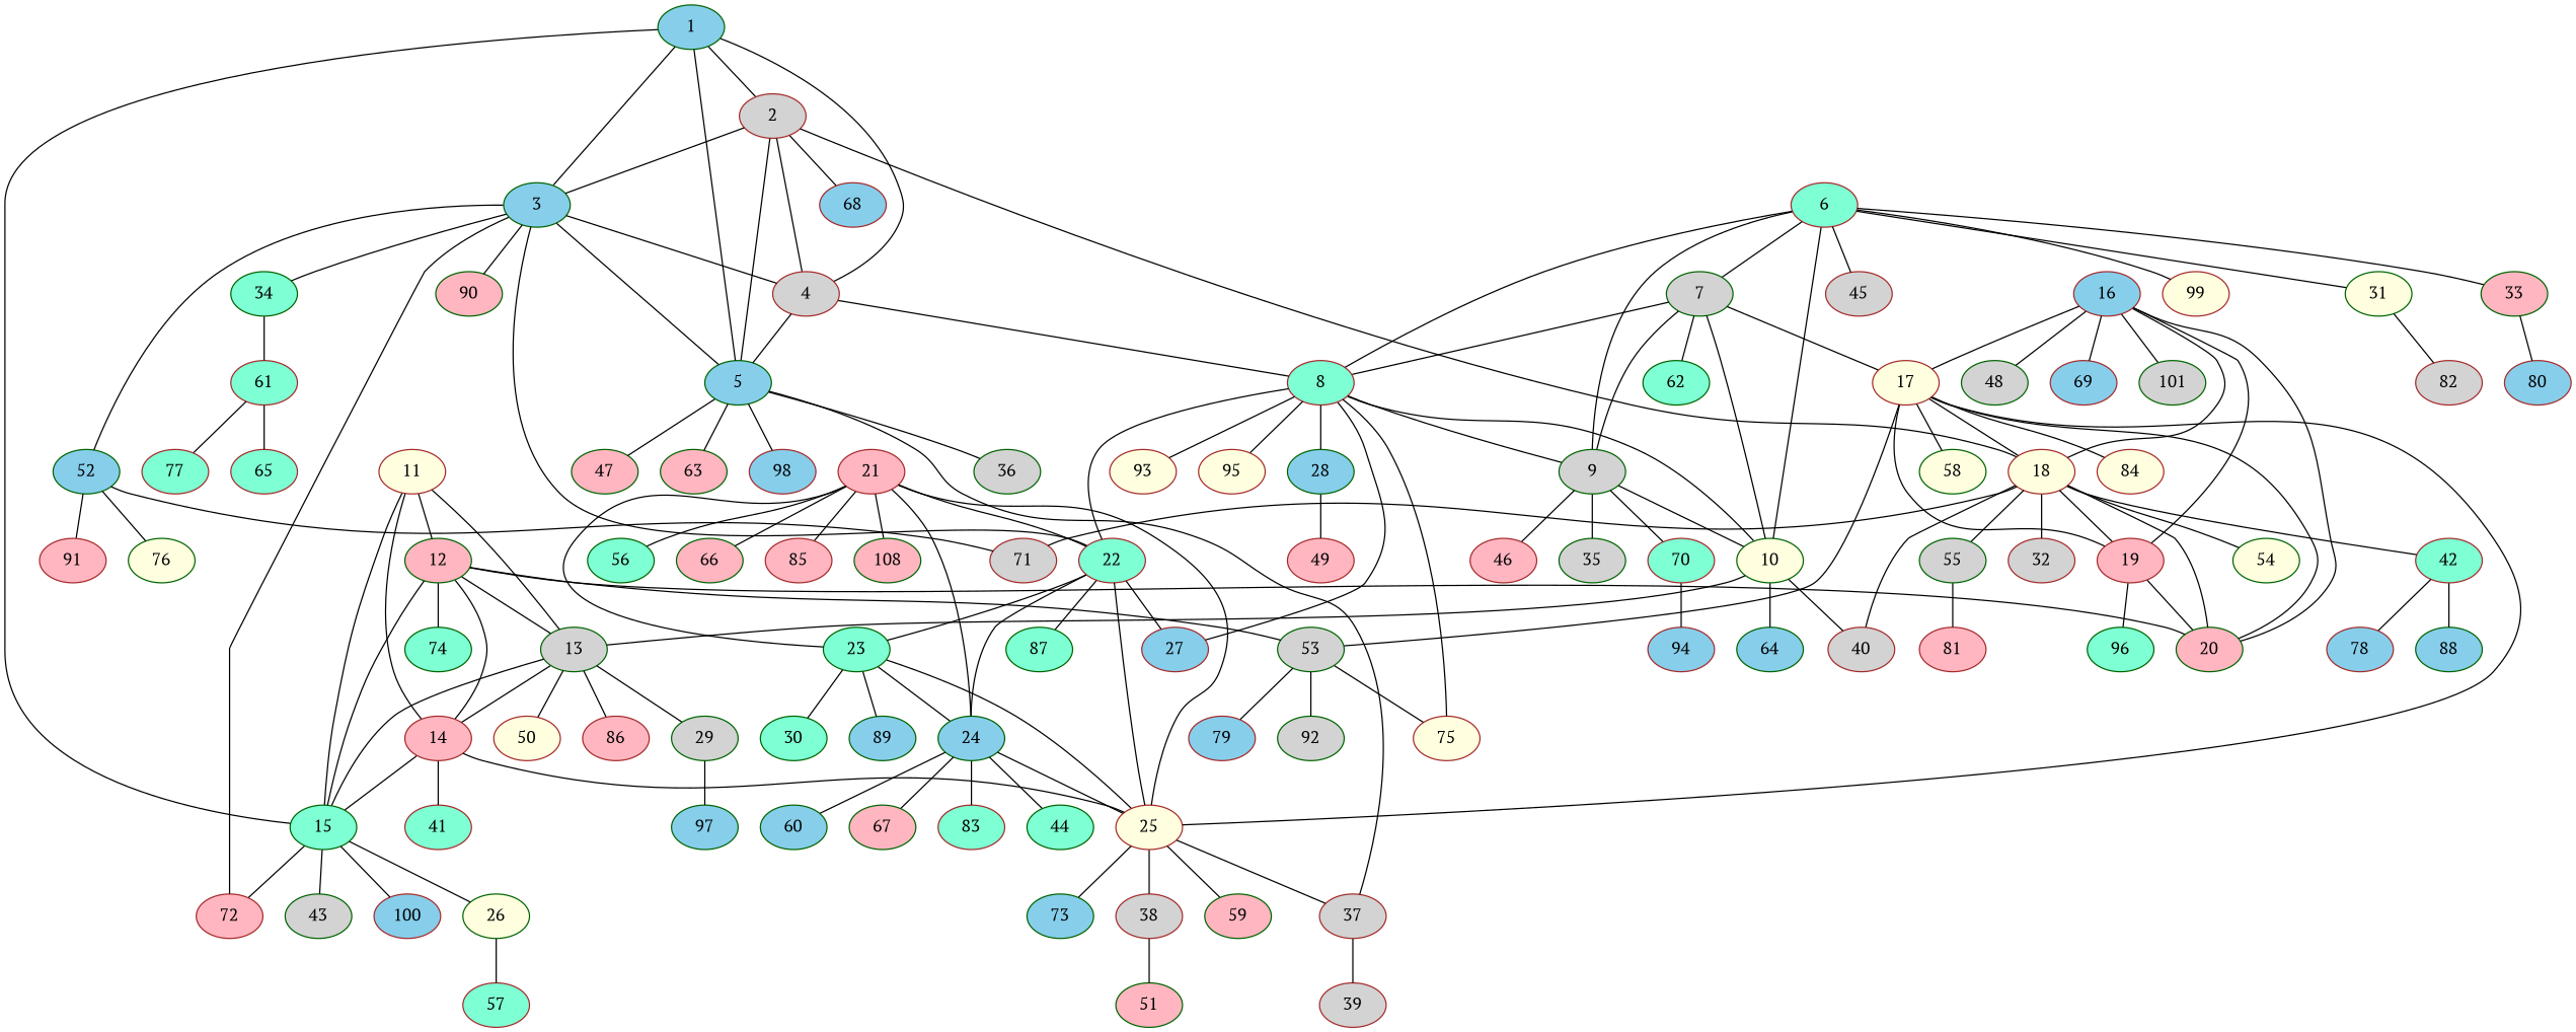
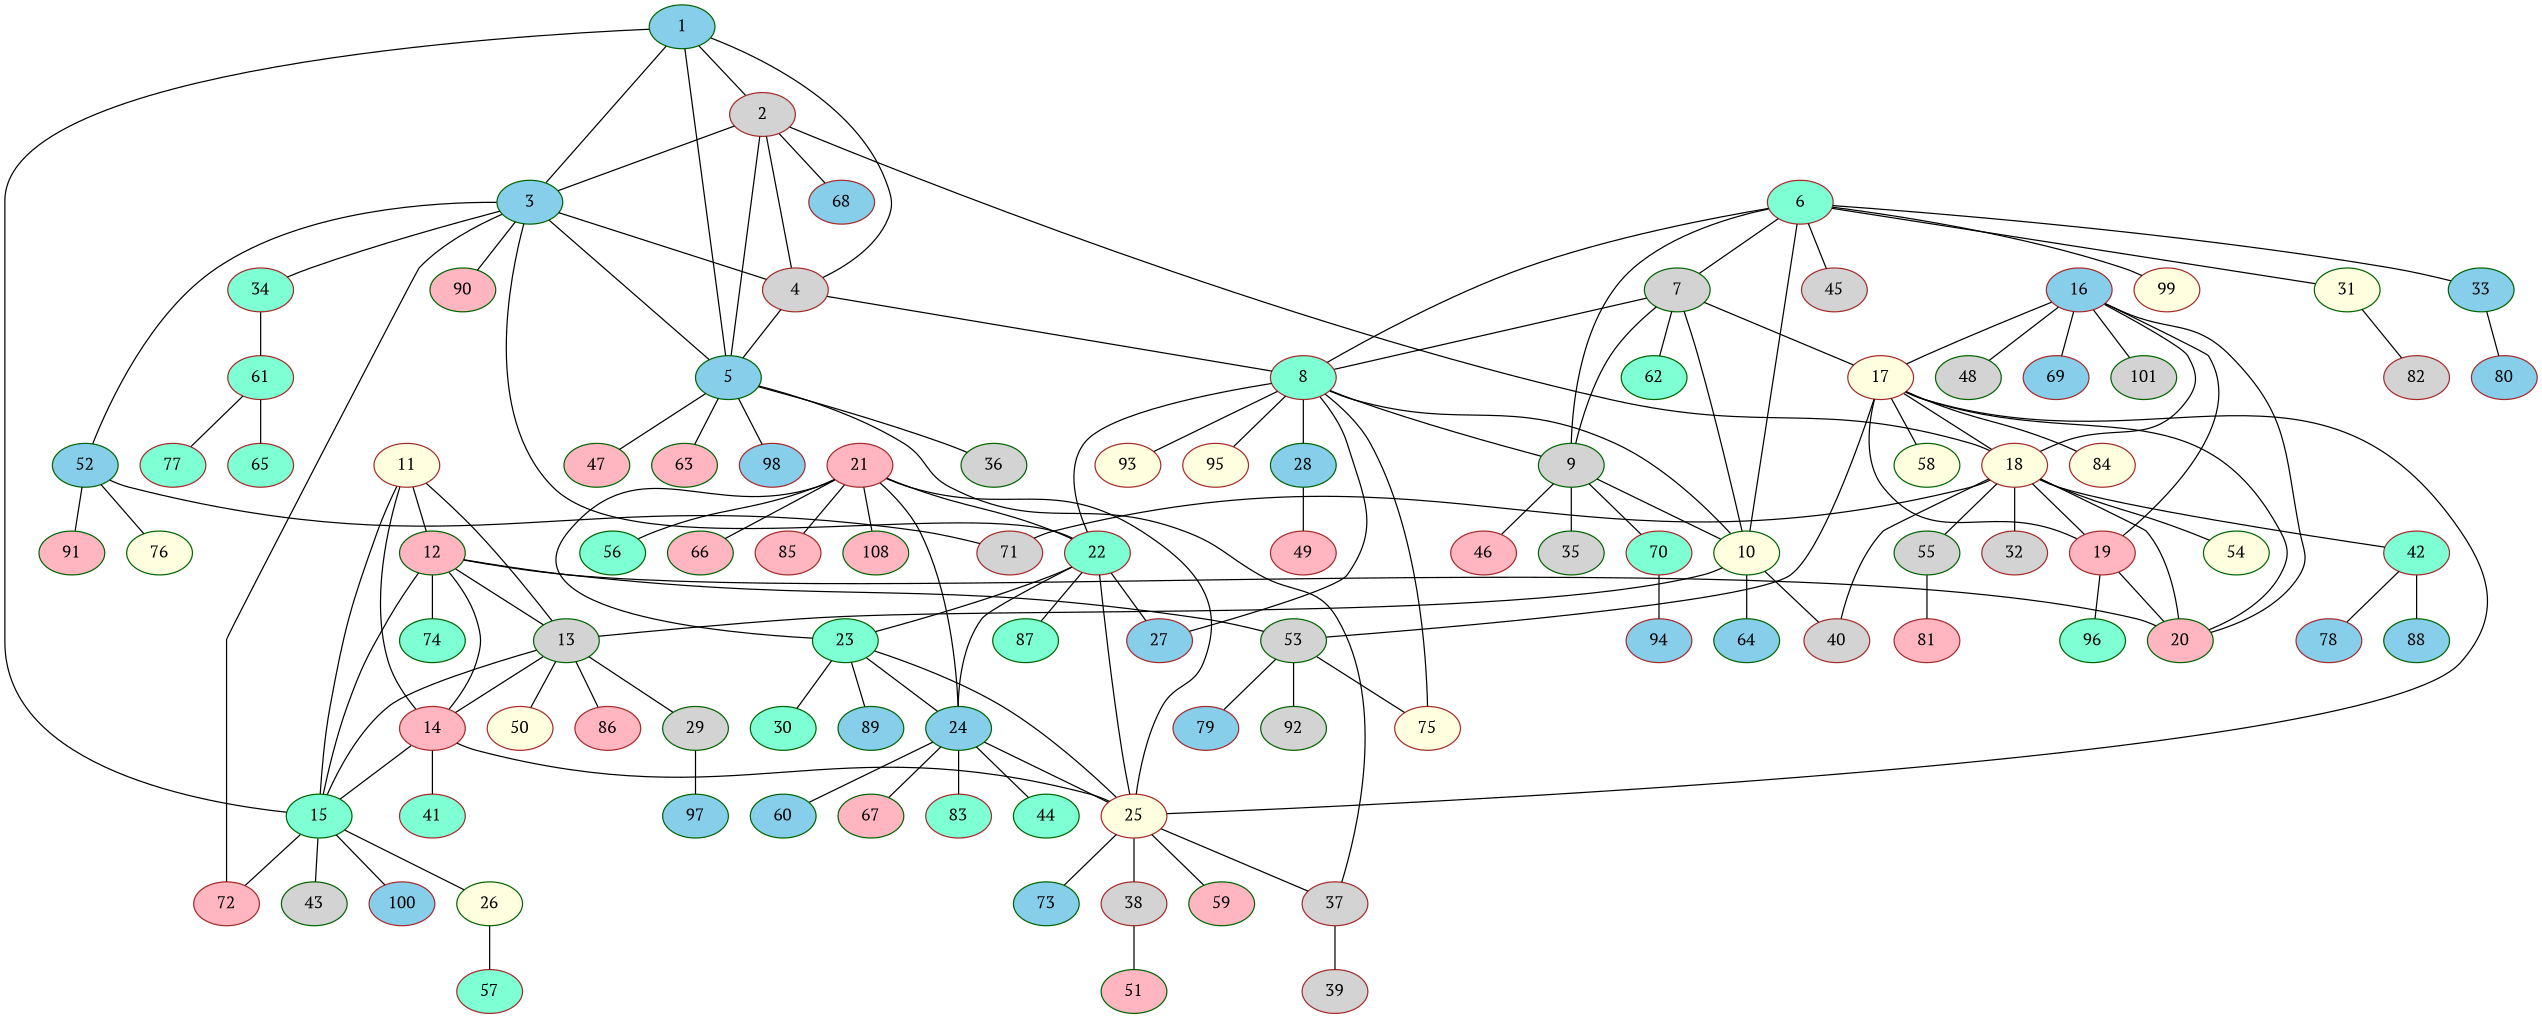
  graph {
    fontname="PT Serif"
    node [color=darkgreen fillcolor=skyblue fontname="PT Serif" style=filled]
    edge [fontname="PT Serif"]
    1
    2 [color=brown fillcolor=lightgrey]
    3
    4 [color=brown fillcolor=lightgrey]
    5
    15 [fillcolor=aquamarine]
    18 [color=brown fillcolor=lightyellow]
    68 [color=brown]
    22 [color=brown fillcolor=aquamarine]
-   34 [fillcolor=aquamarine]
+   34 [color=brown fillcolor=aquamarine]
    52
    72 [color=brown fillcolor=lightpink]
    90 [fillcolor=lightpink]
    8 [color=brown fillcolor=aquamarine]
    36 [fillcolor=lightgrey]
    37 [color=brown fillcolor=lightgrey]
    47 [fillcolor=lightpink]
    63 [fillcolor=lightpink]
    98 [color=brown]
    26 [fillcolor=lightyellow]
    43 [fillcolor=lightgrey]
    100 [color=brown]
    40 [color=brown fillcolor=lightgrey]
    20 [fillcolor=lightpink]
    19 [color=brown fillcolor=lightpink]
    32 [color=brown fillcolor=lightgrey]
    42 [color=brown fillcolor=aquamarine]
    54 [fillcolor=lightyellow]
    55 [fillcolor=lightgrey]
    71 [color=brown fillcolor=lightgrey]
    27 [color=brown]
    25 [color=brown fillcolor=lightyellow]
    23 [fillcolor=aquamarine]
    24
    87 [fillcolor=aquamarine]
    61 [color=brown fillcolor=aquamarine]
    76 [fillcolor=lightyellow]
-   91 [color=brown fillcolor=lightpink]
+   91 [fillcolor=lightpink]
    9 [fillcolor=lightgrey]
    10 [fillcolor=lightyellow]
    28
    75 [color=brown fillcolor=lightyellow]
    93 [color=brown fillcolor=lightyellow]
    95 [color=brown fillcolor=lightyellow]
    39 [color=brown fillcolor=lightgrey]
    6 [color=brown fillcolor=aquamarine]
    7 [fillcolor=lightgrey]
    31 [fillcolor=lightyellow]
-   33 [fillcolor=lightpink]
+   33
    45 [color=brown fillcolor=lightgrey]
    99 [color=brown fillcolor=lightyellow]
    17 [color=brown fillcolor=lightyellow]
    62 [fillcolor=aquamarine]
    35 [fillcolor=lightgrey]
    46 [color=brown fillcolor=lightpink]
    70 [color=brown fillcolor=aquamarine]
    13 [fillcolor=lightgrey]
    64
    82 [color=brown fillcolor=lightgrey]
    80 [color=brown]
    53 [fillcolor=lightgrey]
    58 [fillcolor=lightyellow]
    84 [color=brown fillcolor=lightyellow]
    49 [color=brown fillcolor=lightpink]
    94 [color=brown]
    14 [color=brown fillcolor=lightpink]
    29 [fillcolor=lightgrey]
    50 [color=brown fillcolor=lightyellow]
    86 [color=brown fillcolor=lightpink]
    11 [color=brown fillcolor=lightyellow]
    12 [fillcolor=lightpink]
    74 [fillcolor=aquamarine]
    41 [color=brown fillcolor=aquamarine]
    79 [color=brown]
    92 [fillcolor=lightgrey]
    97
    38 [color=brown fillcolor=lightgrey]
    59 [fillcolor=lightpink]
    73
    57 [color=brown fillcolor=aquamarine]
    16 [color=brown]
    48 [fillcolor=lightgrey]
    69 [color=brown]
    101 [fillcolor=lightgrey]
    96 [fillcolor=aquamarine]
    78 [color=brown]
    88
    81 [color=brown fillcolor=lightpink]
    21 [color=brown fillcolor=lightpink]
    56 [fillcolor=aquamarine]
    66 [fillcolor=lightpink]
    85 [color=brown fillcolor=lightpink]
    n93 [fillcolor=lightpink label=108]
    30 [fillcolor=aquamarine]
    89
    44 [fillcolor=aquamarine]
    60
    67 [fillcolor=lightpink]
    83 [color=brown fillcolor=aquamarine]
    51 [fillcolor=lightpink]
    65 [color=brown fillcolor=aquamarine]
    77 [color=brown fillcolor=aquamarine]
    1 -- 2
    1 -- 3
    1 -- 4
    1 -- 5
    1 -- 15
    2 -- 3
    2 -- 4
    2 -- 5
    2 -- 18
    2 -- 68
    3 -- 4
    3 -- 5
    3 -- 22
    3 -- 34
    3 -- 52
    3 -- 72
    3 -- 90
    4 -- 5
    4 -- 8
    5 -- 36
    5 -- 37
    5 -- 47
    5 -- 63
    5 -- 98
    15 -- 72
    15 -- 26
    15 -- 43
    15 -- 100
    18 -- 40
    18 -- 20
    18 -- 19
    18 -- 32
    18 -- 42
    18 -- 54
    18 -- 55
    18 -- 71
    22 -- 27
    22 -- 25
    22 -- 23
    22 -- 24
    22 -- 87
    34 -- 61
    52 -- 71
    52 -- 76
    52 -- 91
    8 -- 22
    8 -- 27
    8 -- 9
    8 -- 10
    8 -- 28
    8 -- 75
    8 -- 93
    8 -- 95
    37 -- 39
    26 -- 57
    19 -- 20
    19 -- 96
    42 -- 78
    42 -- 88
    55 -- 81
    25 -- 37
    25 -- 38
    25 -- 59
    25 -- 73
    23 -- 25
    23 -- 24
    23 -- 30
    23 -- 89
    24 -- 25
    24 -- 44
    24 -- 60
    24 -- 67
    24 -- 83
    61 -- 65
    61 -- 77
    9 -- 10
    9 -- 35
    9 -- 46
    9 -- 70
    10 -- 40
    10 -- 13
    10 -- 64
    28 -- 49
    6 -- 8
    6 -- 9
    6 -- 10
    6 -- 7
    6 -- 31
    6 -- 33
    6 -- 45
    6 -- 99
    7 -- 8
    7 -- 9
    7 -- 10
    7 -- 17
    7 -- 62
    31 -- 82
    33 -- 80
    17 -- 18
    17 -- 20
    17 -- 19
    17 -- 25
    17 -- 53
    17 -- 58
    17 -- 84
    70 -- 94
    13 -- 15
    13 -- 14
    13 -- 29
    13 -- 50
    13 -- 86
    53 -- 75
    53 -- 79
    53 -- 92
    14 -- 15
    14 -- 25
    14 -- 41
    29 -- 97
    11 -- 15
    11 -- 13
    11 -- 14
    11 -- 12
    12 -- 15
    12 -- 20
    12 -- 13
    12 -- 53
    12 -- 14
    12 -- 74
    38 -- 51
    16 -- 18
    16 -- 20
    16 -- 19
    16 -- 17
    16 -- 48
    16 -- 69
    16 -- 101
    21 -- 22
    21 -- 25
    21 -- 23
    21 -- 24
    21 -- 56
    21 -- 66
    21 -- 85
    21 -- n93
  }
